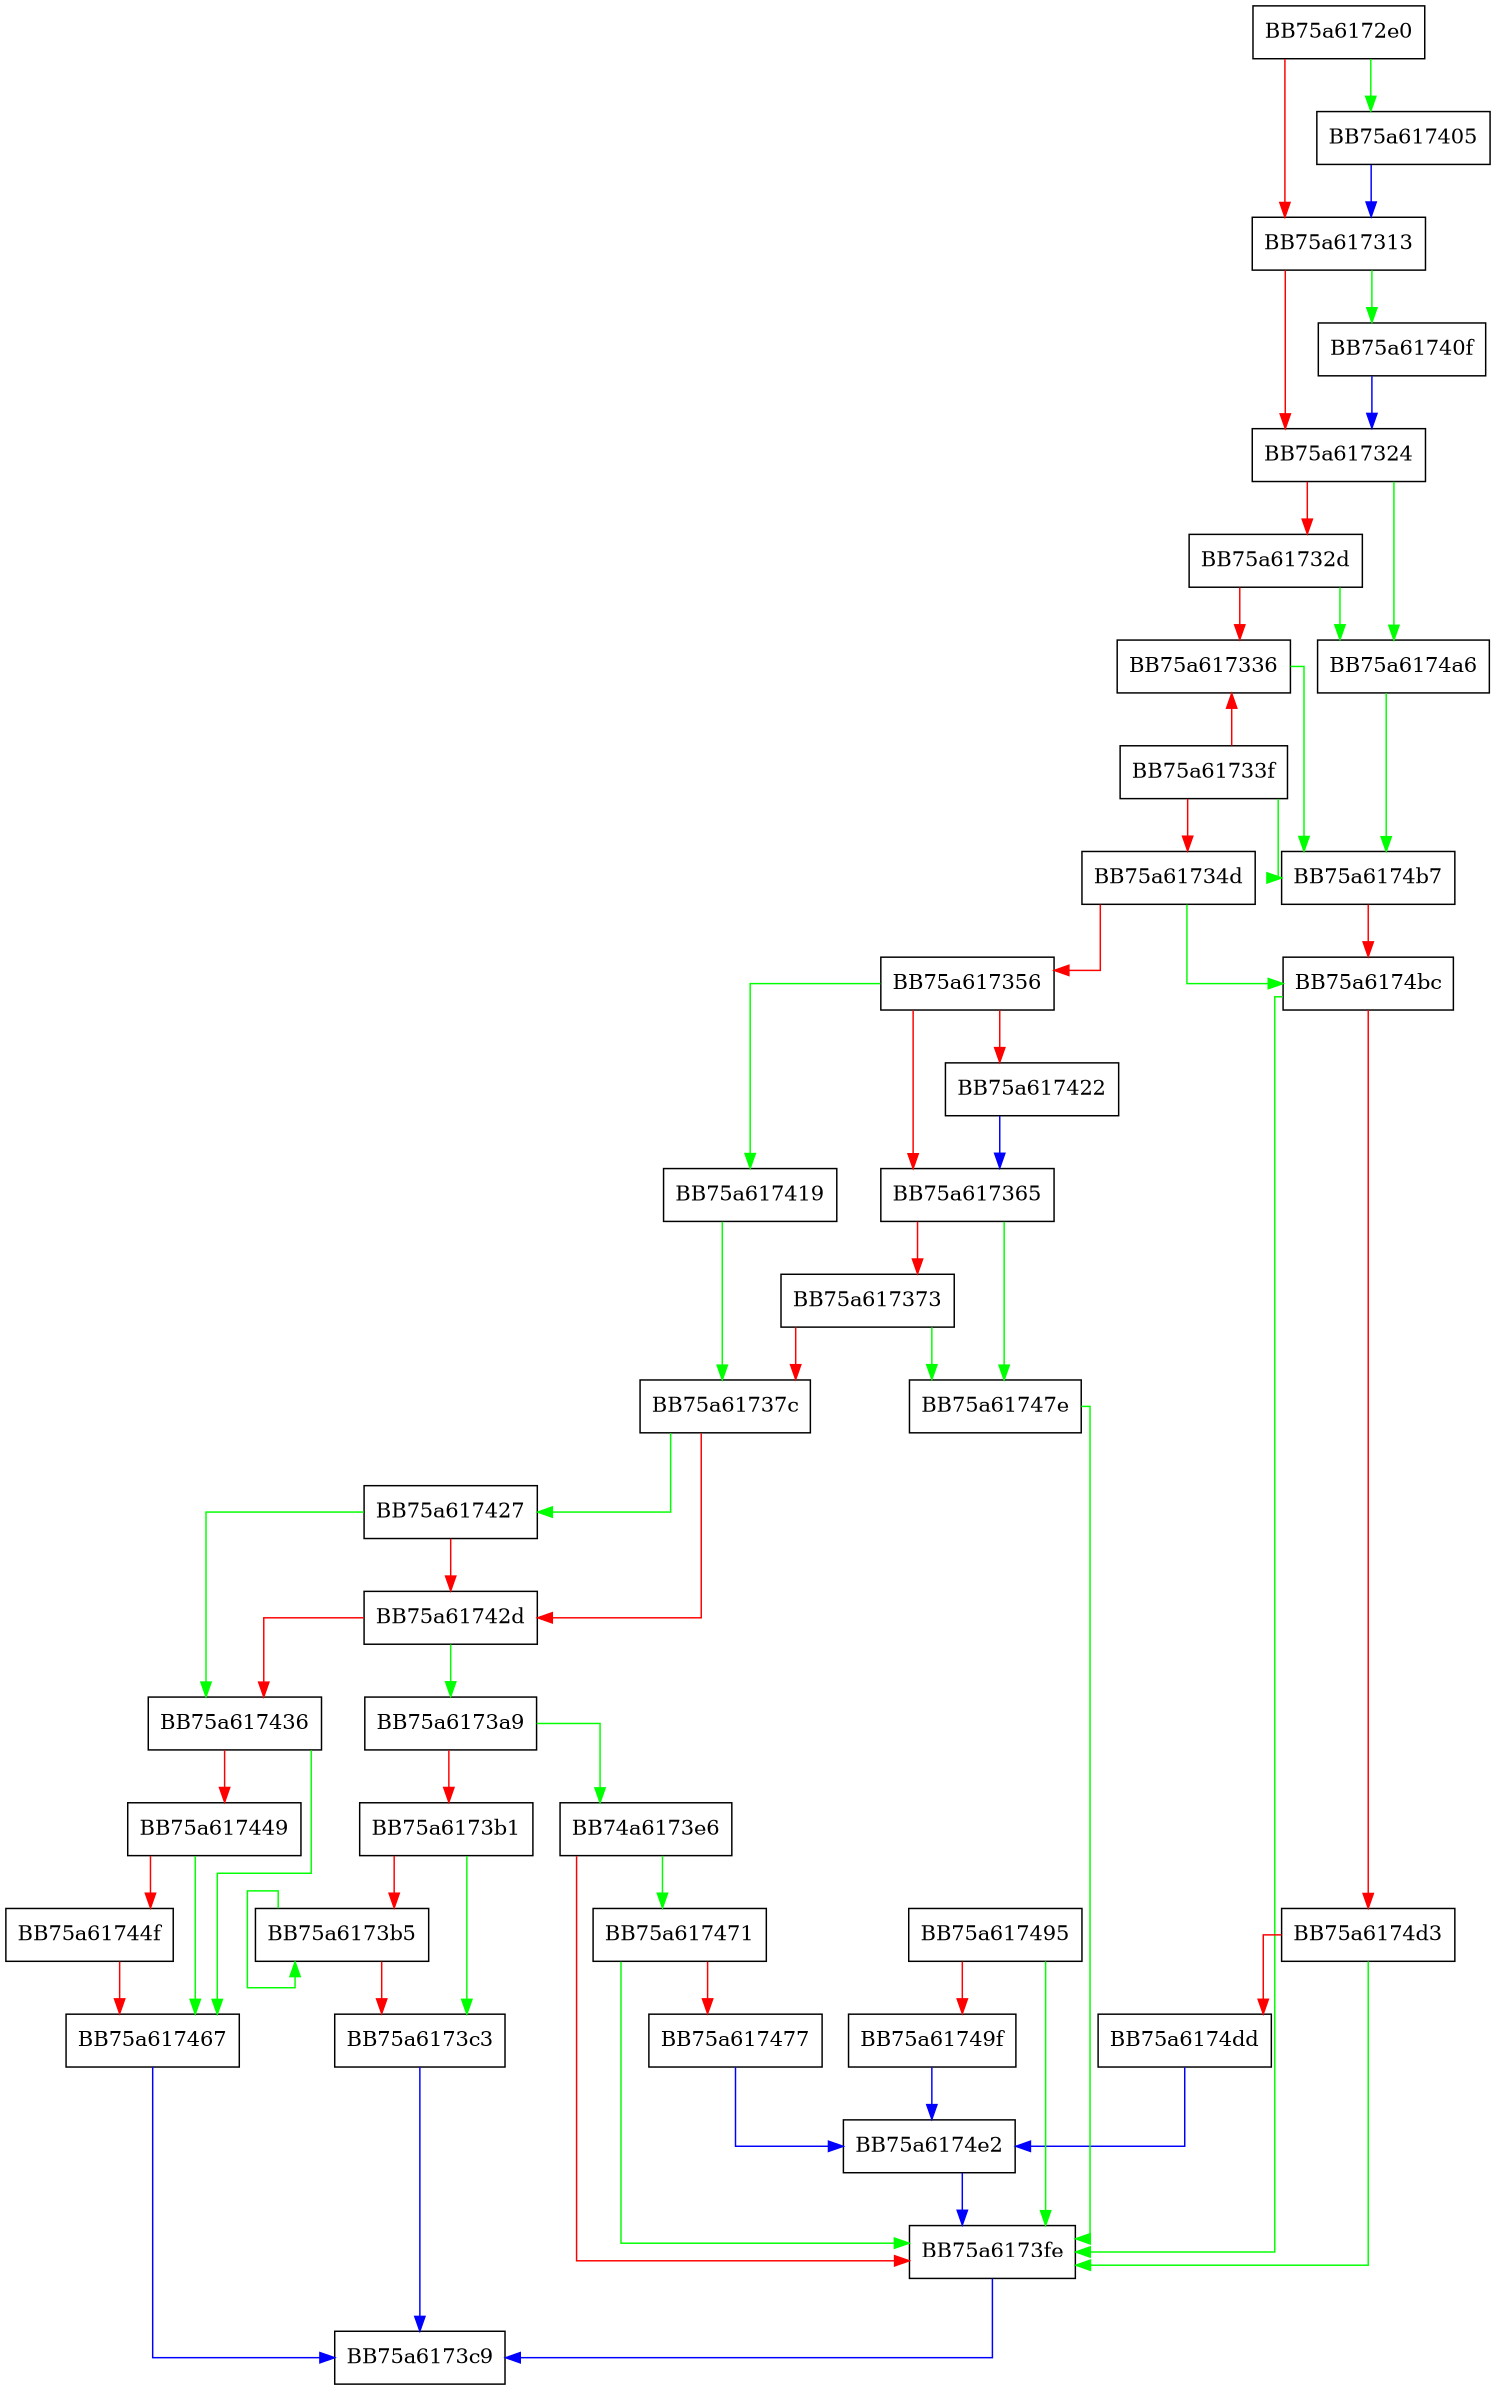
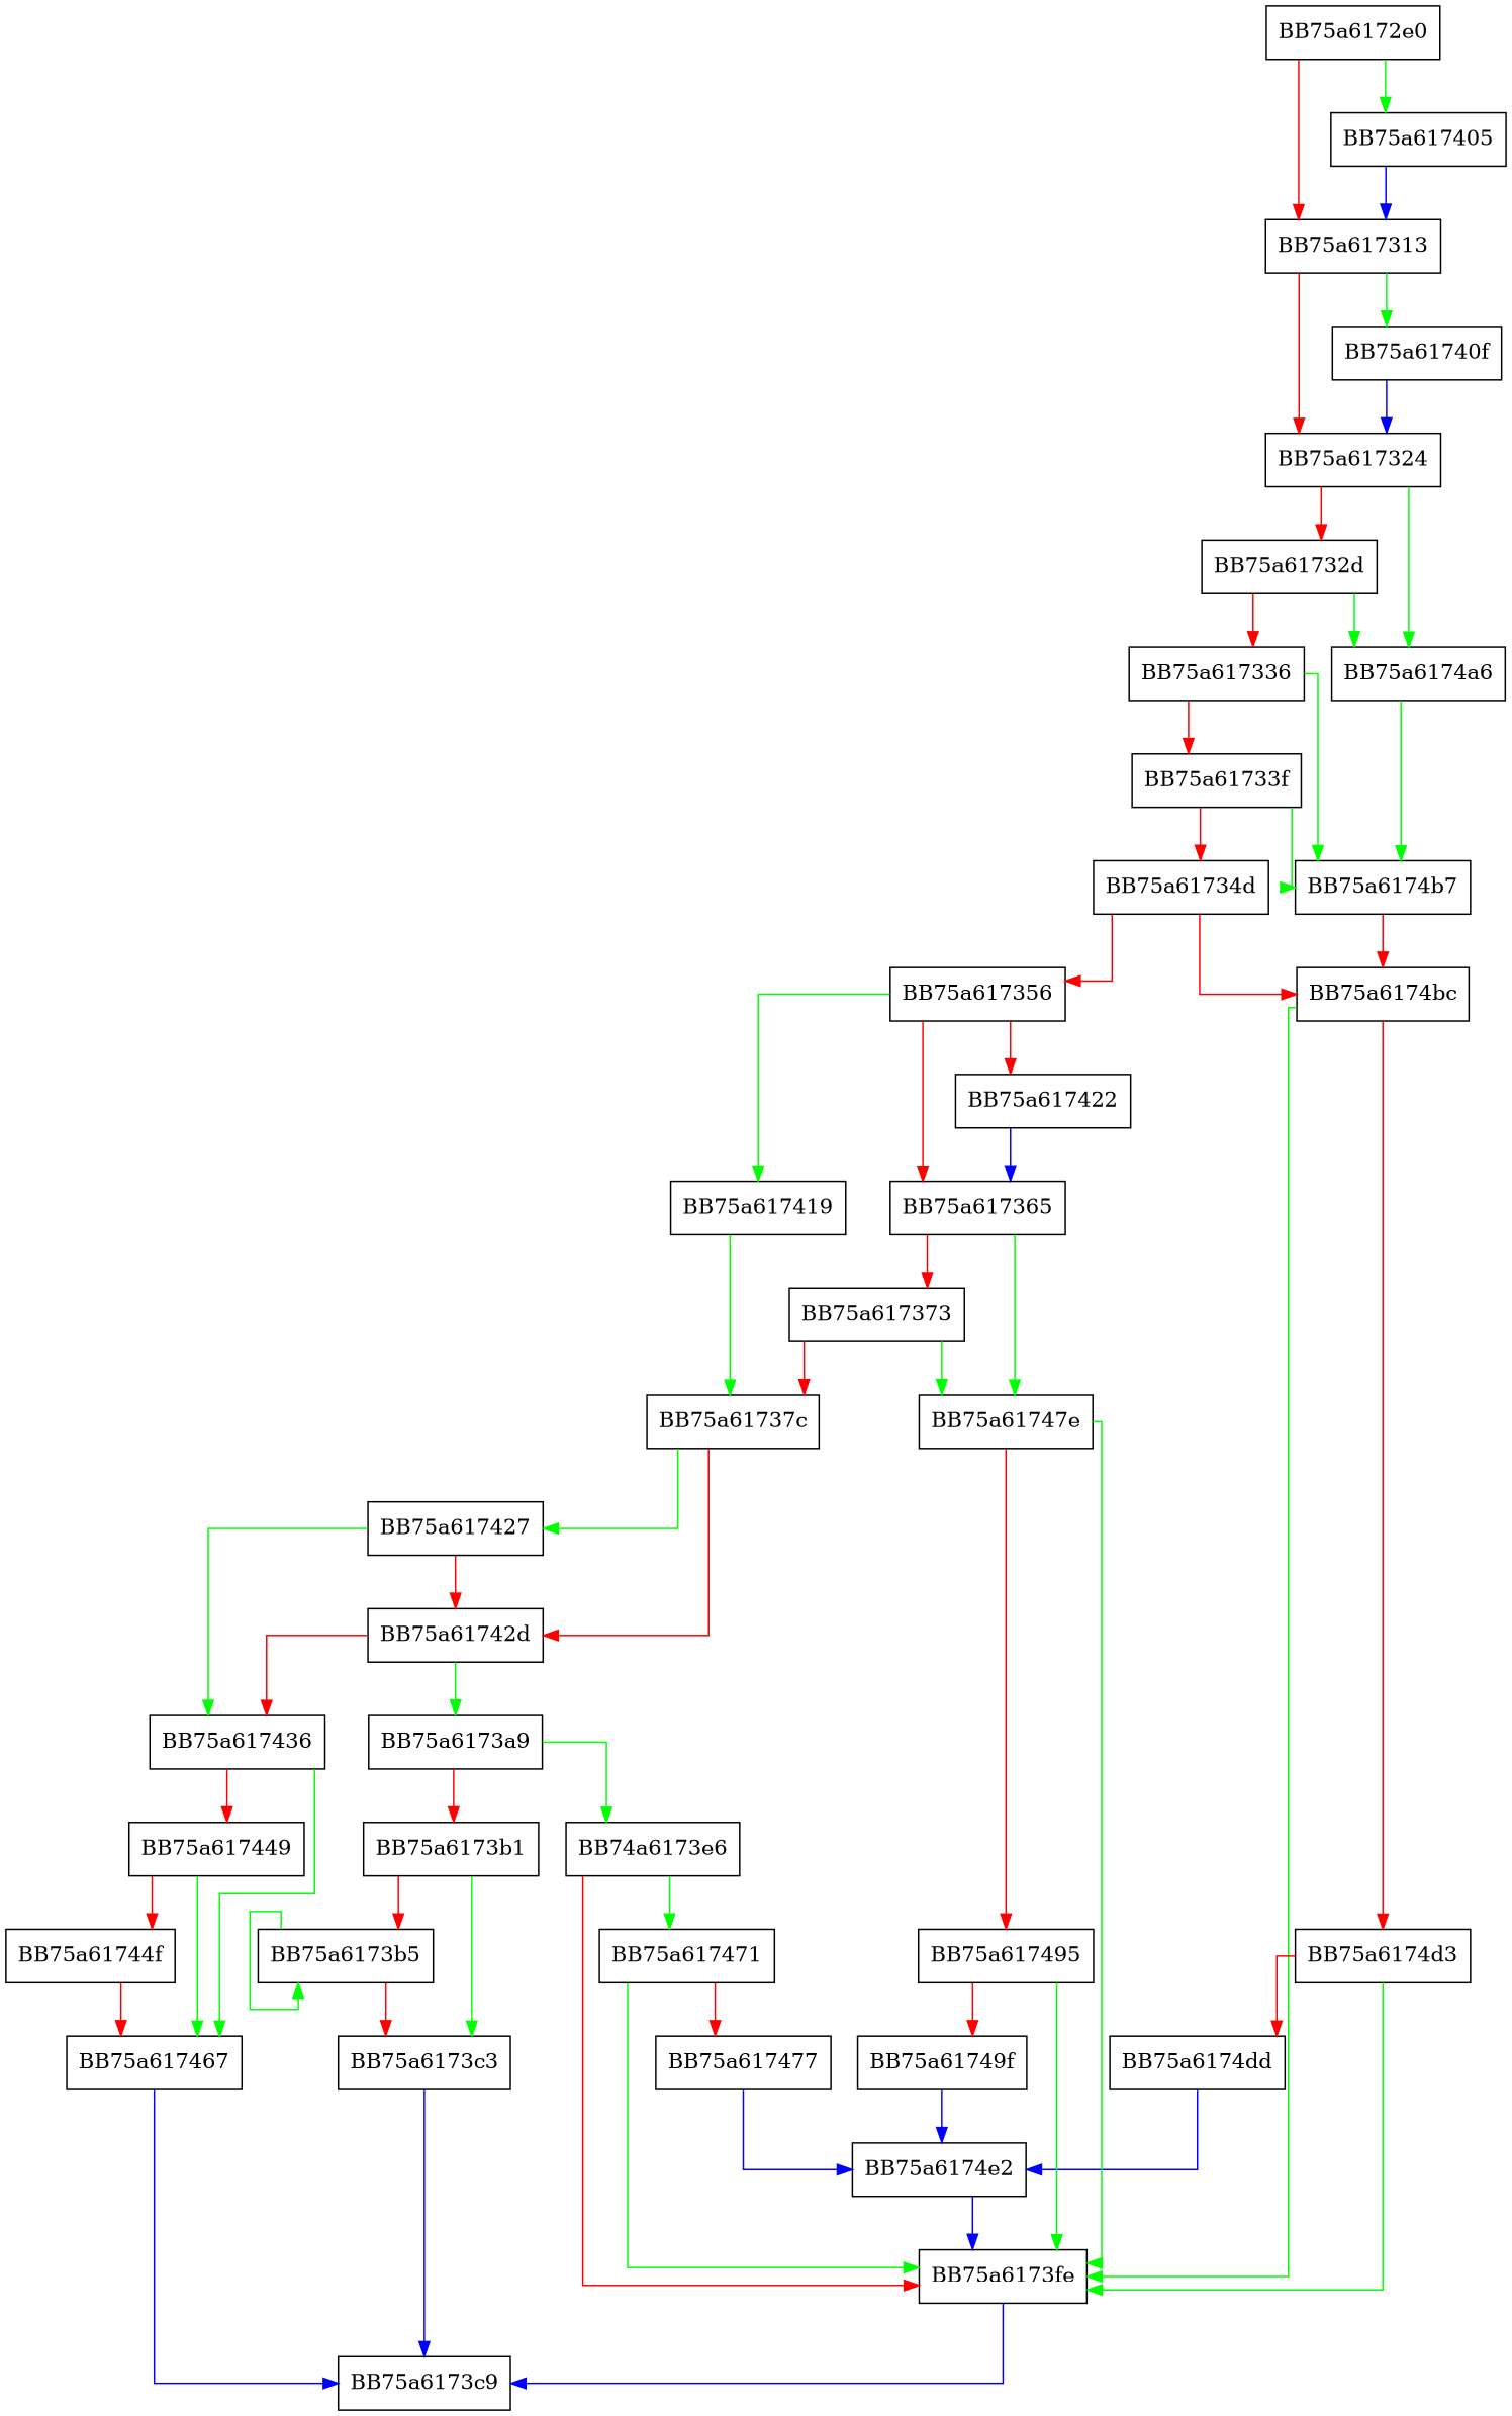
  digraph {
    splines=ortho
    node [shape=box]
    edge [color=red]
    BB75a6172e0
    BB75a617405
    BB75a617313
    BB75a61740f
    BB75a617324
    BB75a6174a6
    BB75a61732d
    BB75a6174b7
    BB75a617336
    BB75a6174bc
    BB75a61733f
    BB75a61734d
    BB75a6173fe
    BB75a6174d3
    BB75a617356
    BB75a617419
    BB75a617365
    BB75a617422
    BB75a6173c9
    BB75a6174dd
    BB75a61737c
    BB75a61747e
    BB75a617373
    BB75a617427
    BB75a61742d
    BB75a617495
    BB75a61749f
    BB75a617436
    n29 [label=BB74a6173e6]
    BB75a6173a9
    BB75a6173b1
    BB75a617467
    BB75a617449
    BB75a617471
    BB75a6173c3
    BB75a6173b5
    BB75a617477
    BB75a6174e2
    BB75a61744f
    BB75a6172e0 -> BB75a617405 [color=green]
    BB75a6172e0 -> BB75a617313
    BB75a617405 -> BB75a617313 [color=blue]
    BB75a617313 -> BB75a61740f [color=green]
    BB75a617313 -> BB75a617324
    BB75a61740f -> BB75a617324 [color=blue]
    BB75a617324 -> BB75a6174a6 [color=green]
    BB75a617324 -> BB75a61732d
    BB75a6174a6 -> BB75a6174b7 [color=green]
    BB75a61732d -> BB75a6174a6 [color=green]
    BB75a61732d -> BB75a617336
    BB75a6174b7 -> BB75a6174bc
    BB75a617336 -> BB75a6174b7 [color=green]
-   BB75a61733f -> BB75a617336
+   BB75a617336 -> BB75a61733f
    BB75a6174bc -> BB75a6173fe [color=green]
    BB75a6174bc -> BB75a6174d3
    BB75a61733f -> BB75a6174b7 [color=green]
    BB75a61733f -> BB75a61734d
-   BB75a61734d -> BB75a6174bc [color=green]
+   BB75a61734d -> BB75a6174bc
    BB75a61734d -> BB75a617356
    BB75a6173fe -> BB75a6173c9 [color=blue]
    BB75a6174d3 -> BB75a6173fe [color=green]
    BB75a6174d3 -> BB75a6174dd
    BB75a617356 -> BB75a617419 [color=green]
    BB75a617356 -> BB75a617365
    BB75a617356 -> BB75a617422
    BB75a617419 -> BB75a61737c [color=green]
    BB75a617365 -> BB75a61747e [color=green]
    BB75a617365 -> BB75a617373
    BB75a617422 -> BB75a617365 [color=blue]
    BB75a6174dd -> BB75a6174e2 [color=blue]
    BB75a61737c -> BB75a617427 [color=green]
    BB75a61737c -> BB75a61742d
    BB75a61747e -> BB75a6173fe [color=green]
+   BB75a61747e -> BB75a617495
    BB75a617373 -> BB75a61737c
    BB75a617373 -> BB75a61747e [color=green]
    BB75a617427 -> BB75a61742d
    BB75a617427 -> BB75a617436 [color=green]
    BB75a61742d -> BB75a617436
    BB75a61742d -> BB75a6173a9 [color=green]
    BB75a617495 -> BB75a6173fe [color=green]
    BB75a617495 -> BB75a61749f
    BB75a61749f -> BB75a6174e2 [color=blue]
    BB75a617436 -> BB75a617467 [color=green]
    BB75a617436 -> BB75a617449
    n29 -> BB75a6173fe
    n29 -> BB75a617471 [color=green]
    BB75a6173a9 -> n29 [color=green]
    BB75a6173a9 -> BB75a6173b1
    BB75a6173b1 -> BB75a6173c3 [color=green]
    BB75a6173b1 -> BB75a6173b5
    BB75a617467 -> BB75a6173c9 [color=blue]
    BB75a617449 -> BB75a617467 [color=green]
    BB75a617449 -> BB75a61744f
    BB75a617471 -> BB75a6173fe [color=green]
    BB75a617471 -> BB75a617477
    BB75a6173c3 -> BB75a6173c9 [color=blue]
    BB75a6173b5 -> BB75a6173c3
    BB75a6173b5 -> BB75a6173b5 [color=green]
    BB75a617477 -> BB75a6174e2 [color=blue]
    BB75a6174e2 -> BB75a6173fe [color=blue]
    BB75a61744f -> BB75a617467
  }
